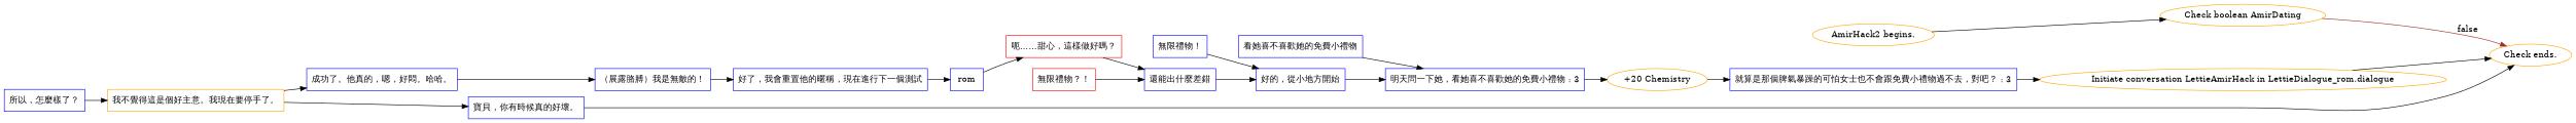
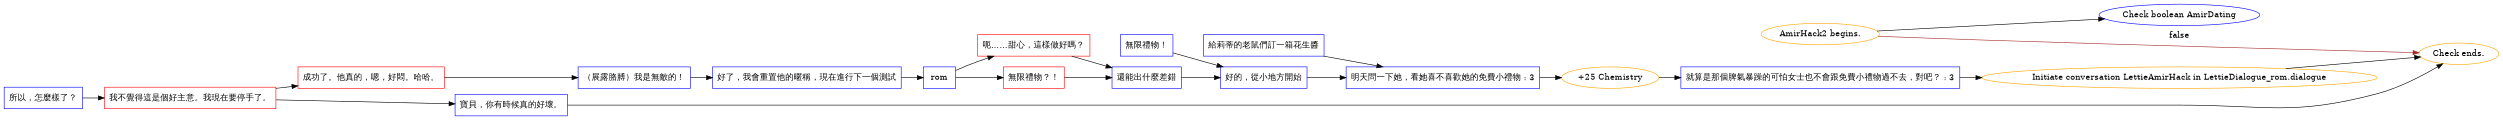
  digraph {
    rankdir=LR
    node [color=blue shape=box]
    "AmirHack2 begins." [color=orange shape=""]
-   n2 [color=orange label="Check boolean AmirDating" shape=""]
+   n2 [label="Check boolean AmirDating" shape=""]
    n3 [color=orange label="Check ends." shape=""]
    n4 [label="所以，怎麼樣了？"]
-   n5 [color=orange label="我不覺得這是個好主意。我現在要停手了。"]
-   n6 [label="成功了。他真的，嗯，好悶。哈哈。"]
+   n5 [color=red label="我不覺得這是個好主意。我現在要停手了。"]
+   n6 [color=red label="成功了。他真的，嗯，好悶。哈哈。"]
    n7 [label="（展露胳膊）我是無敵的！"]
    n8 [label="寶貝，你有時候真的好壞。"]
    n9 [label="好了，我會重置他的暱稱，現在進行下一個測試"]
    n10 [label=rom]
    n11 [color=red label="呃……甜心，這樣做好嗎？"]
    n12 [color=red label="無限禮物？！"]
    n13 [label="還能出什麼差錯"]
    n14 [label="好的，從小地方開始"]
    n15 [label="無限禮物！"]
    n16 [label="明天問一下她，看她喜不喜歡她的免費小禮物 : 3"]
-   n17 [label="看她喜不喜歡她的免費小禮物"]
-   n18 [color=orange label="+20 Chemistry" shape=""]
+   n17 [label="給莉蒂的老鼠們訂一箱花生醬"]
+   n18 [color=orange label="+25 Chemistry" shape=""]
    n19 [label="就算是那個脾氣暴躁的可怕女士也不會跟免費小禮物過不去，對吧？ : 3"]
    n20 [color=orange label="Initiate conversation LettieAmirHack in LettieDialogue_rom.dialogue" shape=""]
    "AmirHack2 begins." -> n2
-   n2 -> n3 [color=brown label=false]
+   "AmirHack2 begins." -> n3 [color=brown label=false]
    n4 -> n5
    n5 -> n6
    n5 -> n8
    n6 -> n7
    n7 -> n9
    n8 -> n3
    n9 -> n10
    n10 -> n11
+   n10 -> n12
    n11 -> n13
    n12 -> n13
    n13 -> n14
    n14 -> n16
    n15 -> n14
    n16 -> n18
    n17 -> n16
    n18 -> n19
    n19 -> n20
    n20 -> n3
  }
